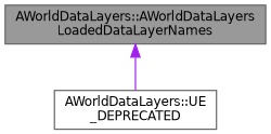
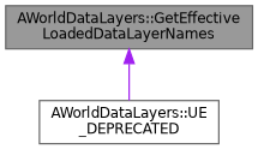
  digraph {
    rankdir=TB
    node [fontname=Helvetica fontsize=10 shape=box style=filled]
-   n1 [color=gray40 fillcolor=grey60 fontcolor=black height=0.2 label="AWorldDataLayers::AWorldDataLayers\lLoadedDataLayerNames" width=0.4]
+   n1 [color=gray40 fillcolor=grey60 fontcolor=black height=0.2 label="AWorldDataLayers::GetEffective\lLoadedDataLayerNames" width=0.4]
    n2 [color=grey40 fillcolor=white height=0.2 label="AWorldDataLayers::UE\l_DEPRECATED" width=0.4]
    n1 -> n2 [color=purple dir=back fontname=Helvetica fontsize=10 labelfontname=Helvetica labelfontsize=10 style=solid]
  }
